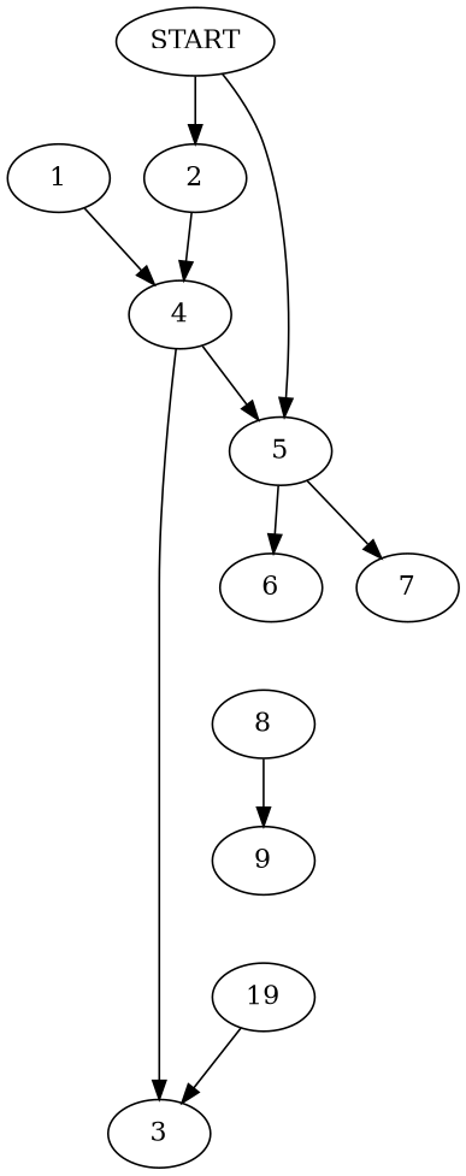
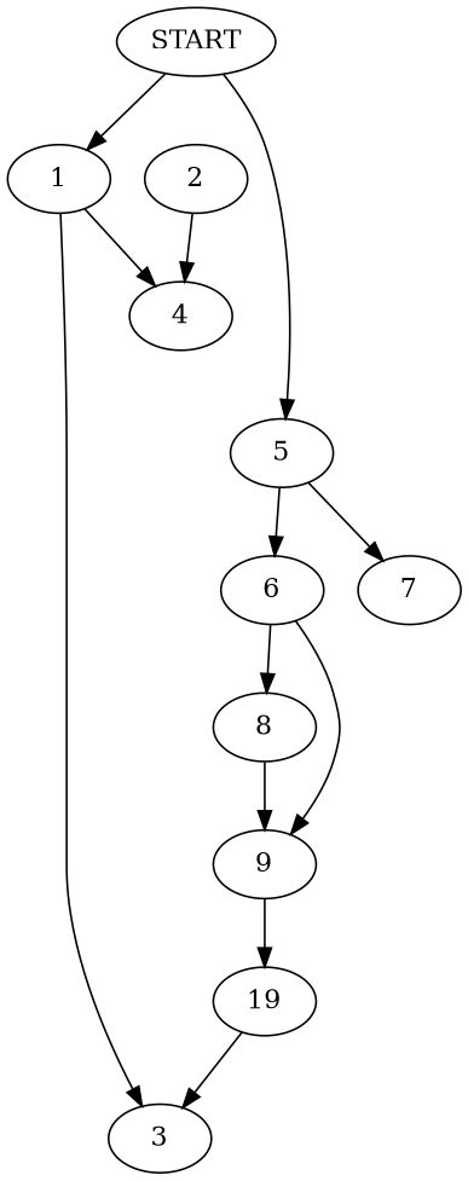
  digraph {
    n1 [label=START]
    1
    5
    3
    4
    2
    6
    7
    8
    9
    n11 [label=19]
-   n1 -> 2
+   n1 -> 1
    n1 -> 5
-   4 -> 3
+   1 -> 3
    1 -> 4
    5 -> 6
    5 -> 7
-   4 -> 5
    2 -> 4
+   6 -> 8
+   6 -> 9
    8 -> 9
+   9 -> n11
    n11 -> 3
  }
